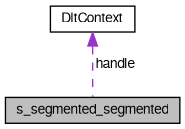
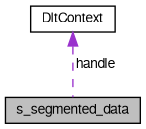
  digraph {
    node [color=black fontname=FreeSans fontsize=10 shape=record style=filled]
-   n1 [fillcolor=grey75 fontcolor=black height=0.2 label=s_segmented_segmented width=0.4]
+   n1 [fillcolor=grey75 fontcolor=black height=0.2 label=s_segmented_data width=0.4]
    n2 [fillcolor=white height=0.2 label=DltContext width=0.4]
    n2 -> n1 [color=darkorchid3 dir=back fontname=FreeSans fontsize=10 label=" handle" labelfontname=FreeSans labelfontsize=10 style=dashed]
  }
